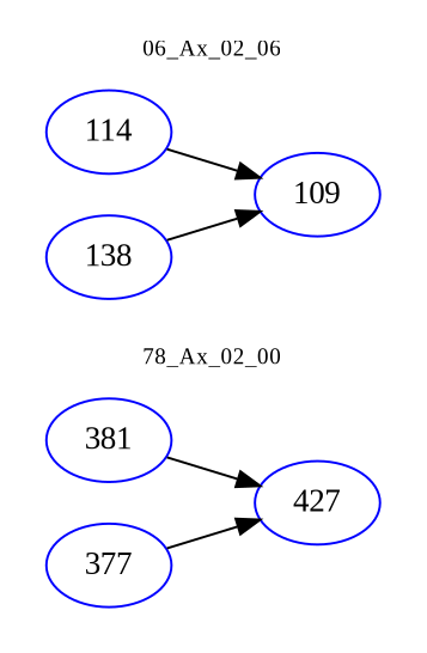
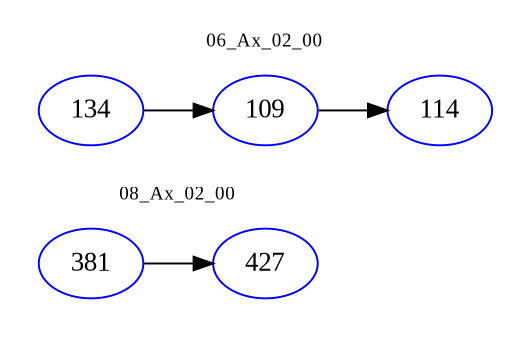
  digraph {
    fontname="Liberation Serif"
    rankdir=LR
    node [color=blue fontname="Liberation Serif"]
    edge [color=black fontname="Liberation Serif"]
    n1 [label=381]
-   n2 [label=377]
    n3 [label=427]
    n4 [label=114]
    n5 [label=109]
-   n6 [label=138]
+   n6 [label=134]
    subgraph cluster_1 {
      color=white
      fontsize=10
-     label="78_Ax_02_00"
+     label="08_Ax_02_00"
      n1
-     n2
      n3
    }
    subgraph cluster_2 {
      color=white
      fontsize=10
-     label="06_Ax_02_06"
+     label="06_Ax_02_00"
      n4
      n5
      n6
    }
    n1 -> n3
-   n2 -> n3
-   n4 -> n5
+   n5 -> n4
    n6 -> n5
  }
